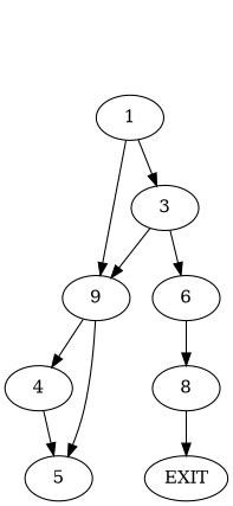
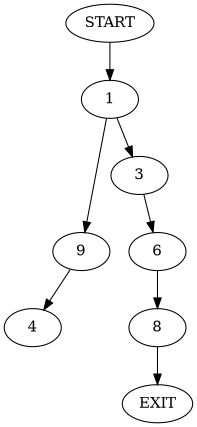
  digraph {
+   n1 [label=START]
    1
    n3 [label=9]
    3
    n5 [label=EXIT]
    4
-   5
    6
    8
+   n1 -> 1
    1 -> n3
    1 -> 3
    n3 -> 4
-   n3 -> 5
-   3 -> n3
    3 -> 6
-   4 -> 5
    6 -> 8
    8 -> n5
  }
